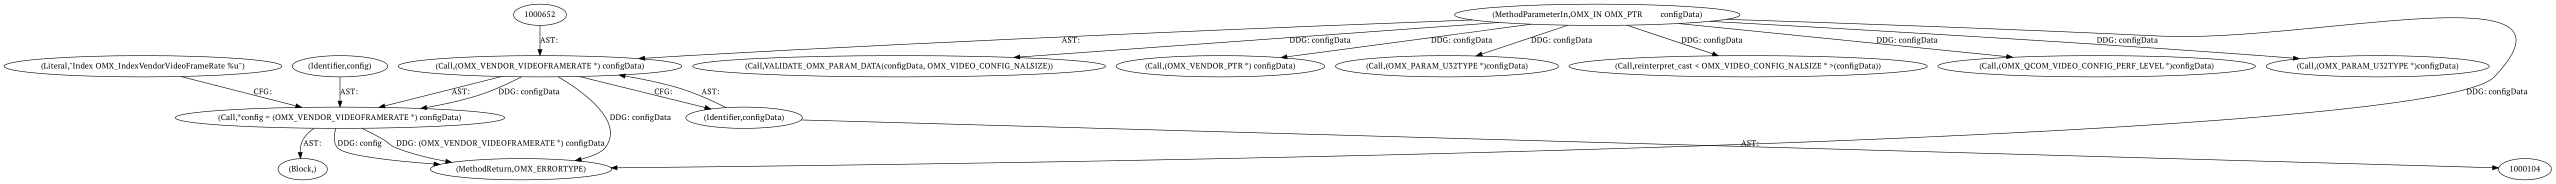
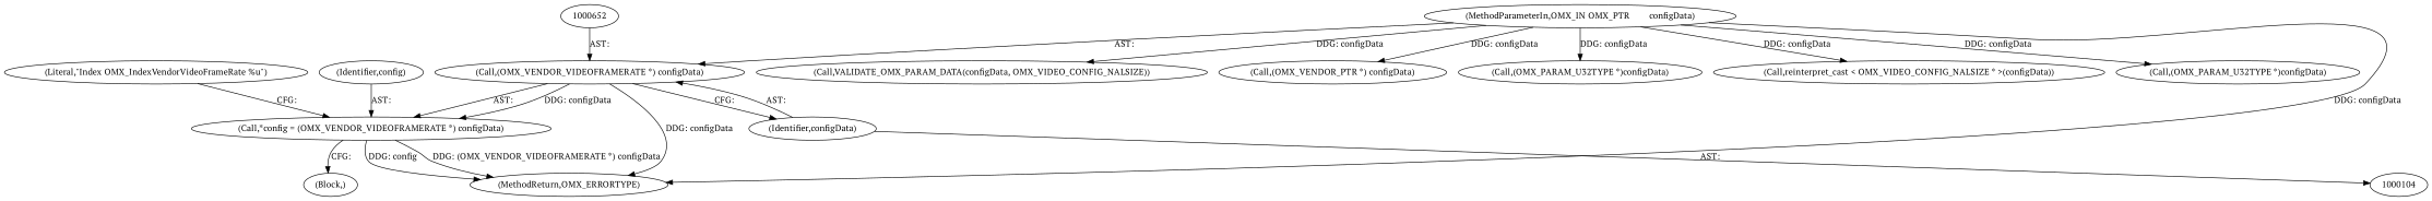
  digraph {
    fontname="PT Serif"
    node [fontname="PT Serif"]
    edge [fontname="PT Serif"]
    n1 [label="(Call,*config = (OMX_VENDOR_VIDEOFRAMERATE *) configData)"]
    n2 [label="(Block,)"]
    n3 [label="(MethodReturn,OMX_ERRORTYPE)"]
    n4 [label="(Call,(OMX_VENDOR_VIDEOFRAMERATE *) configData)"]
    n5 [label="(Identifier,configData)"]
    1000104
    n7 [label="(MethodParameterIn,OMX_IN OMX_PTR        configData)"]
    n8 [label="(Call,VALIDATE_OMX_PARAM_DATA(configData, OMX_VIDEO_CONFIG_NALSIZE))"]
    n9 [label="(Call,(OMX_VENDOR_PTR *) configData)"]
    n10 [label="(Call,(OMX_PARAM_U32TYPE *)configData)"]
    n11 [label="(Call,reinterpret_cast < OMX_VIDEO_CONFIG_NALSIZE * >(configData))"]
-   n12 [label="(Call,(OMX_QCOM_VIDEO_CONFIG_PERF_LEVEL *)configData)"]
    n13 [label="(Call,(OMX_PARAM_U32TYPE *)configData)"]
    n14 [label="(Literal,\"Index OMX_IndexVendorVideoFrameRate %u\")"]
    n15 [label="(Identifier,config)"]
    1000652
-   n1 -> n2 [label="AST: "]
+   n1 -> n2 [label="CFG: "]
    n1 -> n3 [label="DDG: config"]
    n1 -> n3 [label="DDG: (OMX_VENDOR_VIDEOFRAMERATE *) configData"]
    n4 -> n1 [label="AST: "]
    n4 -> n1 [label="DDG: configData"]
    n4 -> n3 [label="DDG: configData"]
    n4 -> n5 [label="CFG: "]
    n5 -> n4 [label="AST: "]
    n5 -> 1000104 [label="AST: "]
    n7 -> n3 [label="DDG: configData"]
    n7 -> n4 [label="AST: "]
    n7 -> n8 [label="DDG: configData"]
    n7 -> n9 [label="DDG: configData"]
    n7 -> n10 [label="DDG: configData"]
    n7 -> n11 [label="DDG: configData"]
-   n7 -> n12 [label="DDG: configData"]
    n7 -> n13 [label="DDG: configData"]
    n14 -> n1 [label="CFG: "]
    n15 -> n1 [label="AST: "]
    1000652 -> n4 [label="AST: "]
  }
